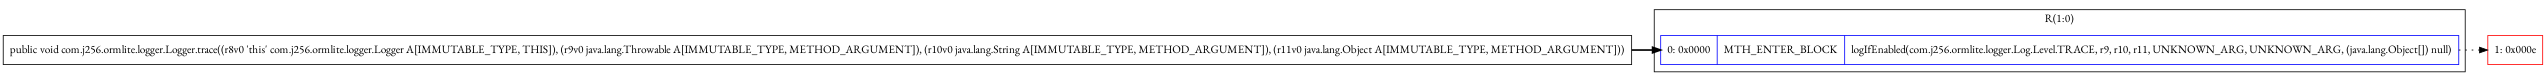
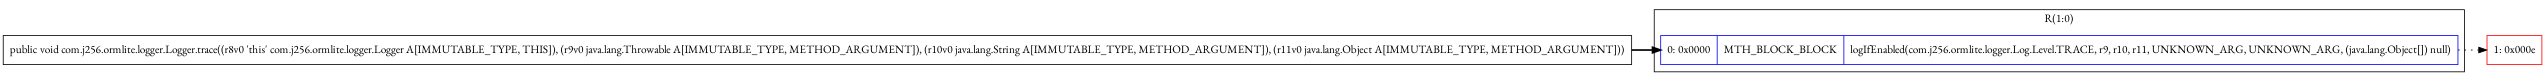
  digraph {
    rankdir=LR
    fontname="EB Garamond"
    node [shape=record fontname="EB Garamond"]
    edge [fontname="EB Garamond"]
-   n1 [color=blue label="{0\:\ 0x0000|MTH_ENTER_BLOCK\l|logIfEnabled(com.j256.ormlite.logger.Log.Level.TRACE, r9, r10, r11, UNKNOWN_ARG, UNKNOWN_ARG, (java.lang.Object[]) null)\l}"]
+   n1 [color=blue label="{0\:\ 0x0000|MTH_BLOCK_BLOCK\l|logIfEnabled(com.j256.ormlite.logger.Log.Level.TRACE, r9, r10, r11, UNKNOWN_ARG, UNKNOWN_ARG, (java.lang.Object[]) null)\l}"]
    n2 [color=red label="{1\:\ 0x000e}"]
    n3 [label="{public void com.j256.ormlite.logger.Logger.trace((r8v0 'this' com.j256.ormlite.logger.Logger A[IMMUTABLE_TYPE, THIS]), (r9v0 java.lang.Throwable A[IMMUTABLE_TYPE, METHOD_ARGUMENT]), (r10v0 java.lang.String A[IMMUTABLE_TYPE, METHOD_ARGUMENT]), (r11v0 java.lang.Object A[IMMUTABLE_TYPE, METHOD_ARGUMENT])) }"]
    subgraph cluster_1 {
      label="R(1:0)"
      n1
    }
    n1 -> n2 [style=dotted]
    n3 -> n1 [style=bold]
  }
